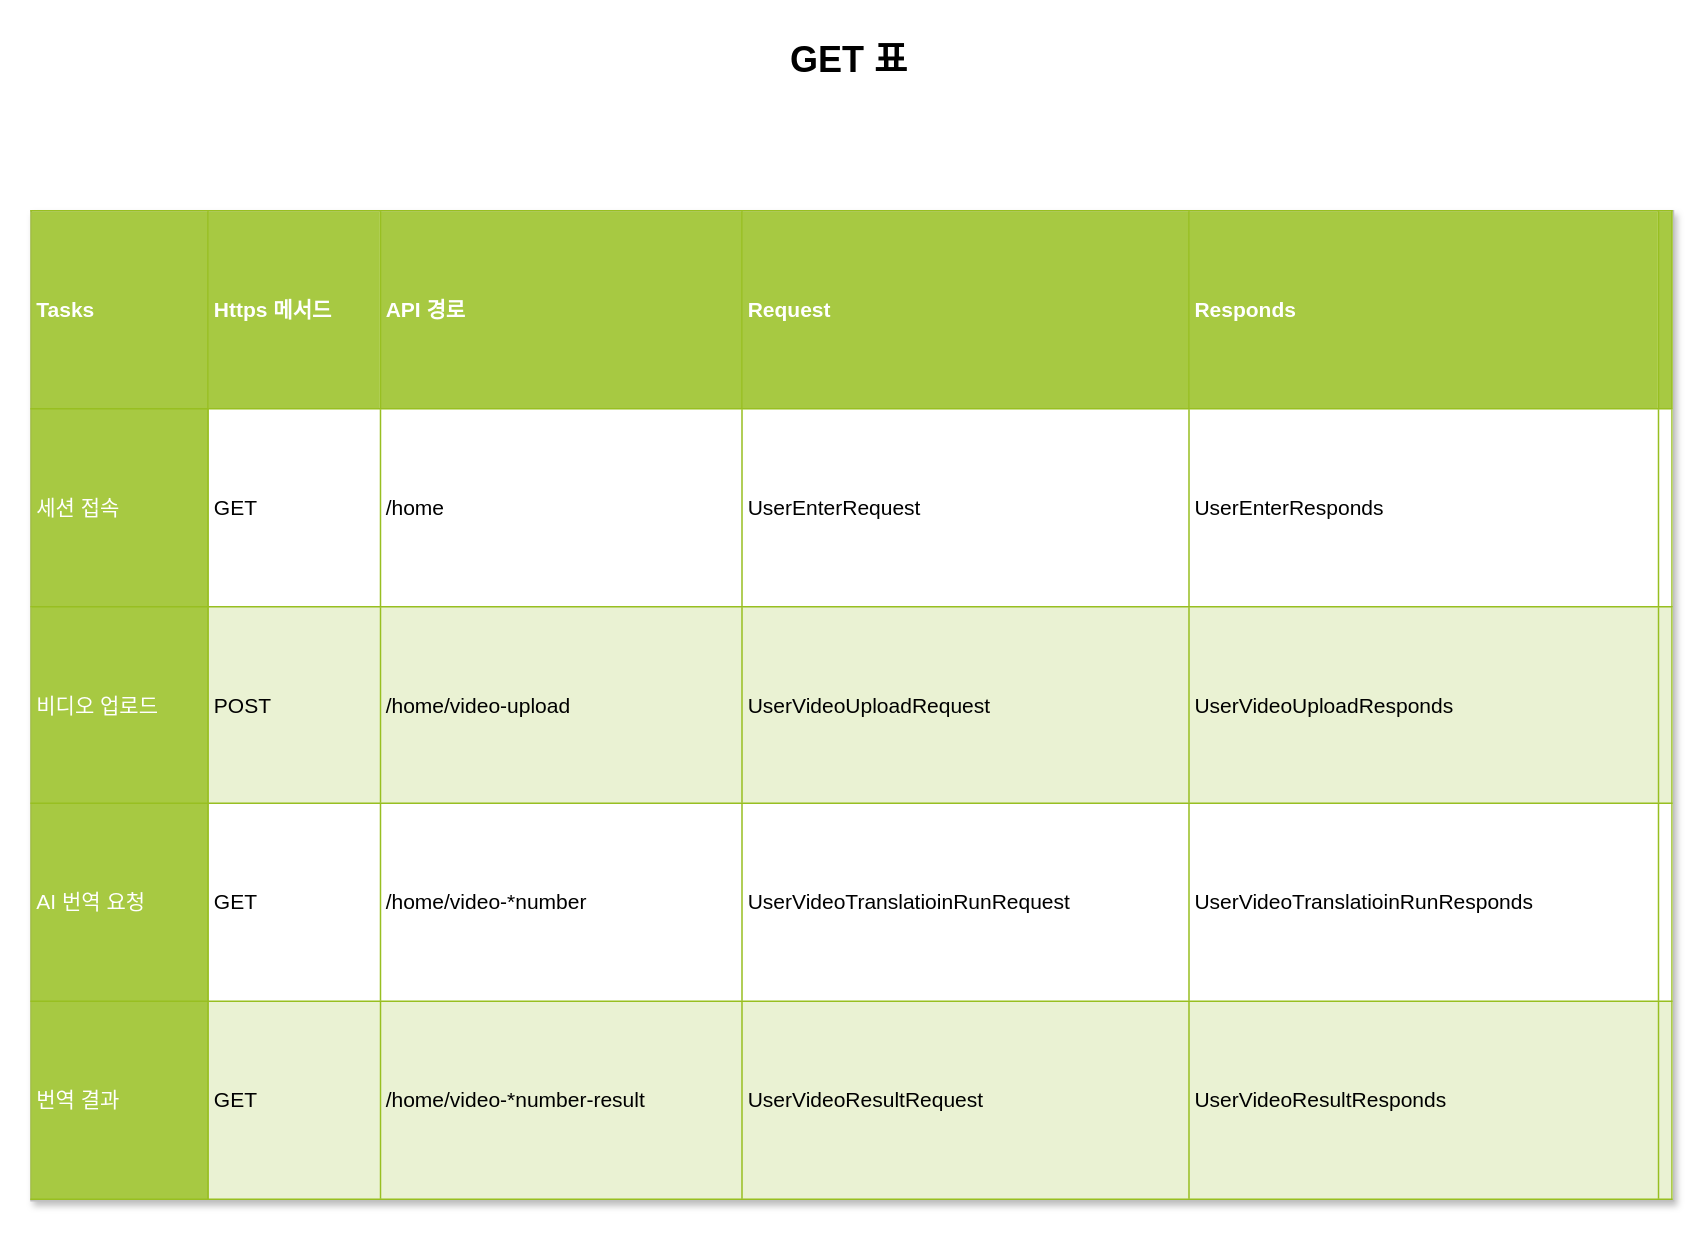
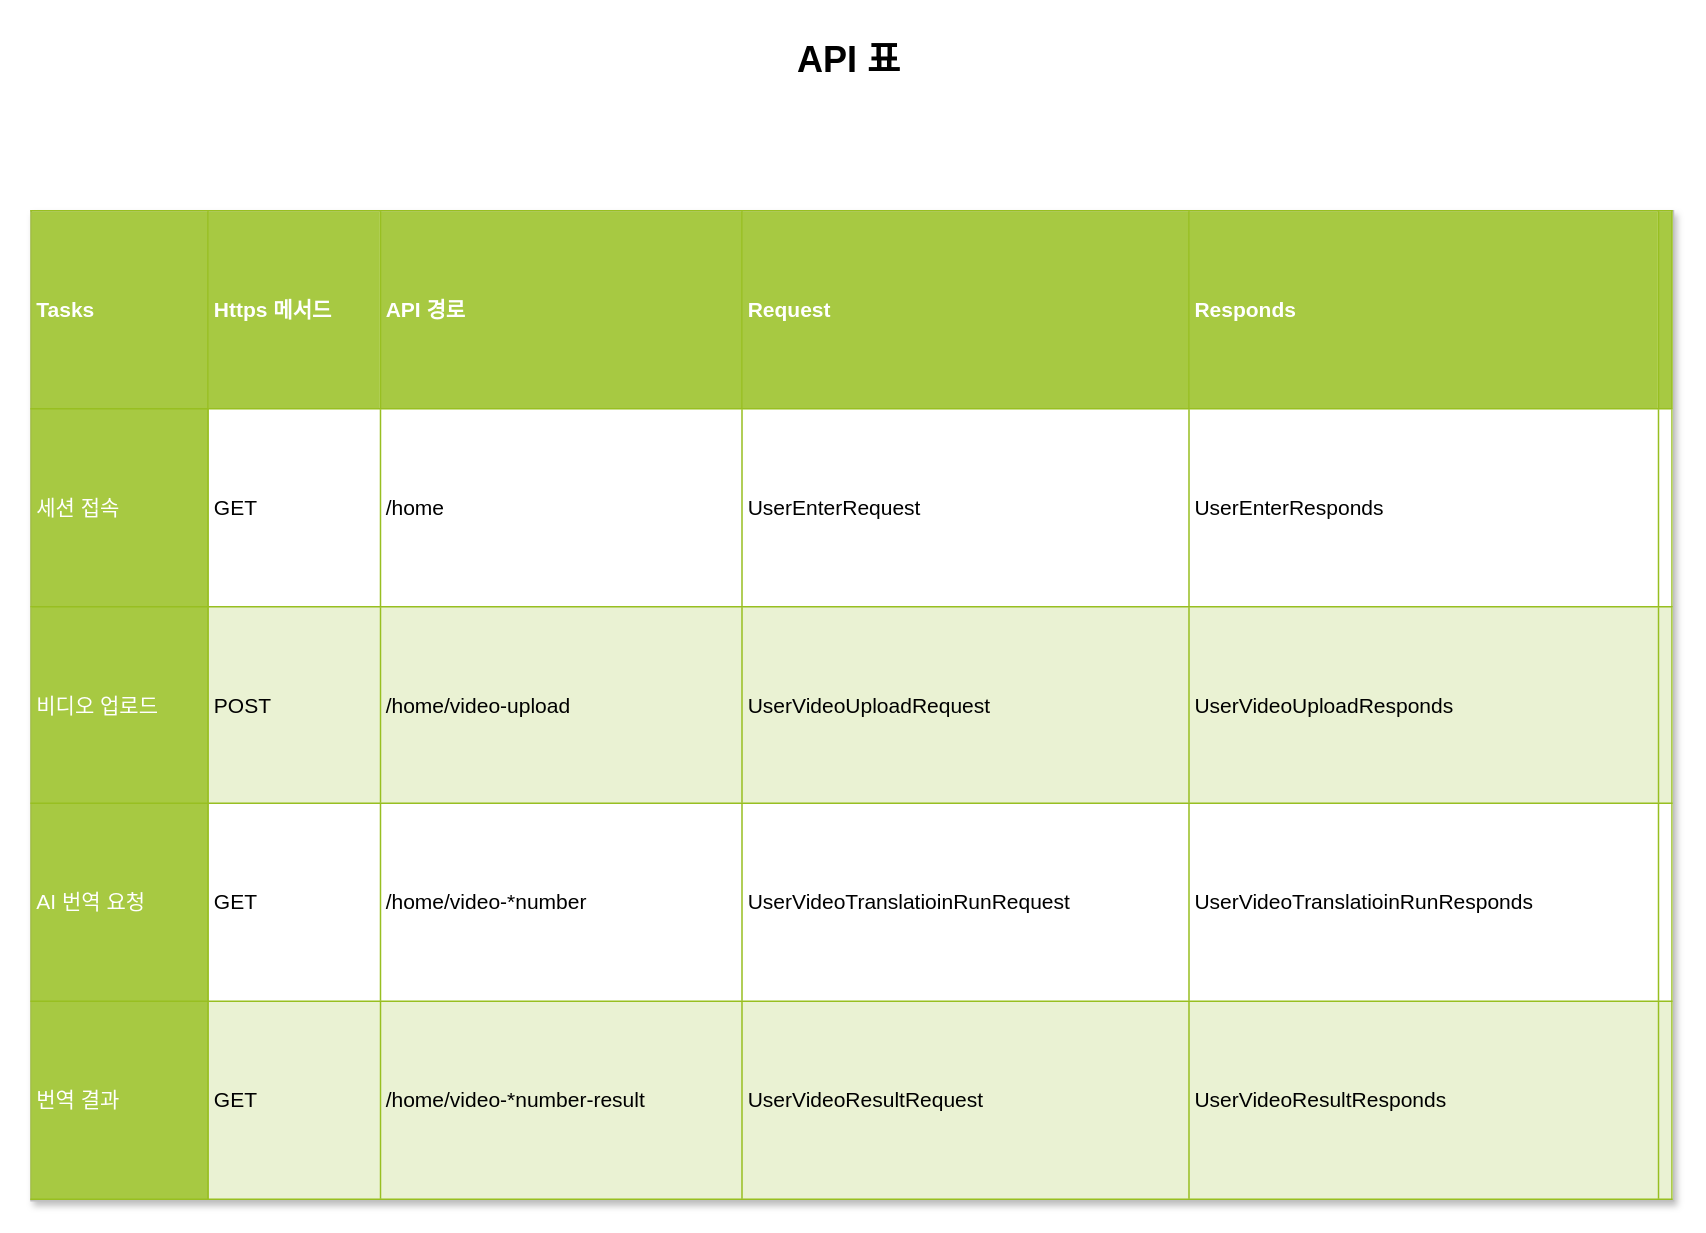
  <mxCell id="0" style=";html=1;" />
  <mxCell id="1" style=";html=1;" parent="0" />
  <mxCell id="2" value="&lt;table border=&quot;1&quot; width=&quot;100%&quot; cellpadding=&quot;3&quot; style=&quot;width: 100% ; height: 100% ; border-collapse: collapse&quot;&gt;&lt;tbody&gt;&lt;tr style=&quot;background-color: rgb(167, 201, 66); color: rgb(255, 255, 255); border: 1px solid rgb(152, 191, 33);&quot;&gt;&lt;th&gt;Tasks&lt;/th&gt;&lt;th&gt;Https 메서드&lt;/th&gt;&lt;th&gt;API 경로&lt;/th&gt;&lt;th&gt;Request&lt;/th&gt;&lt;th&gt;Responds&lt;/th&gt;&lt;th&gt;&lt;br&gt;&lt;/th&gt;&lt;/tr&gt;&lt;tr style=&quot;border: 1px solid rgb(152, 191, 33);&quot;&gt;&lt;td style=&quot;background-color: rgb(167, 201, 66); color: rgb(255, 255, 255); border: 1px solid rgb(152, 191, 33);&quot;&gt;세션 접속&lt;/td&gt;&lt;td&gt;GET&lt;/td&gt;&lt;td&gt;/home&lt;/td&gt;&lt;td&gt;UserEnterRequest&lt;/td&gt;&lt;td&gt;UserEnterResponds&lt;/td&gt;&lt;td&gt;&lt;br&gt;&lt;/td&gt;&lt;/tr&gt;&lt;tr style=&quot;background-color: rgb(234, 242, 211); border: 1px solid rgb(152, 191, 33);&quot;&gt;&lt;td style=&quot;background-color: rgb(167, 201, 66); color: rgb(255, 255, 255); border: 1px solid rgb(152, 191, 33);&quot;&gt;비디오 업로드&lt;/td&gt;&lt;td&gt;POST&lt;/td&gt;&lt;td&gt;/home/video-upload&lt;/td&gt;&lt;td&gt;UserVideoUploadRequest&lt;/td&gt;&lt;td&gt;UserVideoUploadResponds&lt;/td&gt;&lt;td&gt;&lt;br&gt;&lt;/td&gt;&lt;/tr&gt;&lt;tr style=&quot;border: 1px solid rgb(152, 191, 33);&quot;&gt;&lt;td style=&quot;background-color: rgb(167, 201, 66); color: rgb(255, 255, 255); border: 1px solid rgb(152, 191, 33);&quot;&gt;AI 번역 요청&lt;/td&gt;&lt;td&gt;GET&lt;/td&gt;&lt;td&gt;/home/video-*number&lt;/td&gt;&lt;td&gt;UserVideoTranslatioinRunRequest&lt;/td&gt;&lt;td&gt;UserVideoTranslatioinRunResponds&lt;/td&gt;&lt;td&gt;&lt;br&gt;&lt;/td&gt;&lt;/tr&gt;&lt;tr style=&quot;background-color: rgb(234, 242, 211); border: 1px solid rgb(152, 191, 33);&quot;&gt;&lt;td style=&quot;background-color: rgb(167, 201, 66); color: rgb(255, 255, 255); border: 1px solid rgb(152, 191, 33);&quot;&gt;번역 결과&lt;/td&gt;&lt;td&gt;GET&lt;/td&gt;&lt;td&gt;/home/video-*number-result&lt;/td&gt;&lt;td&gt;UserVideoResultRequest&lt;/td&gt;&lt;td&gt;UserVideoResultResponds&lt;/td&gt;&lt;td&gt;&lt;br&gt;&lt;/td&gt;&lt;/tr&gt;&lt;/tbody&gt;&lt;/table&gt;" style="text;html=1;strokeColor=#c0c0c0;fillColor=#ffffff;overflow=fill;rounded=0;shadow=1;fontSize=14;fontColor=#000000;" parent="1" vertex="1"><mxGeometry x="20" y="140" width="1095" height="660" as="geometry" /></mxCell>
- <mxCell id="3" value="GET 표" style="text;strokeColor=none;fillColor=none;html=1;fontSize=24;fontStyle=1;verticalAlign=middle;align=center;rounded=0;shadow=1;" parent="1" vertex="1"><mxGeometry x="175" y="20" width="780" height="40" as="geometry" /></mxCell>
+ <mxCell id="3" value="API 표" style="text;strokeColor=none;fillColor=none;html=1;fontSize=24;fontStyle=1;verticalAlign=middle;align=center;rounded=0;shadow=1;" parent="1" vertex="1"><mxGeometry x="175" y="20" width="780" height="40" as="geometry" /></mxCell>
